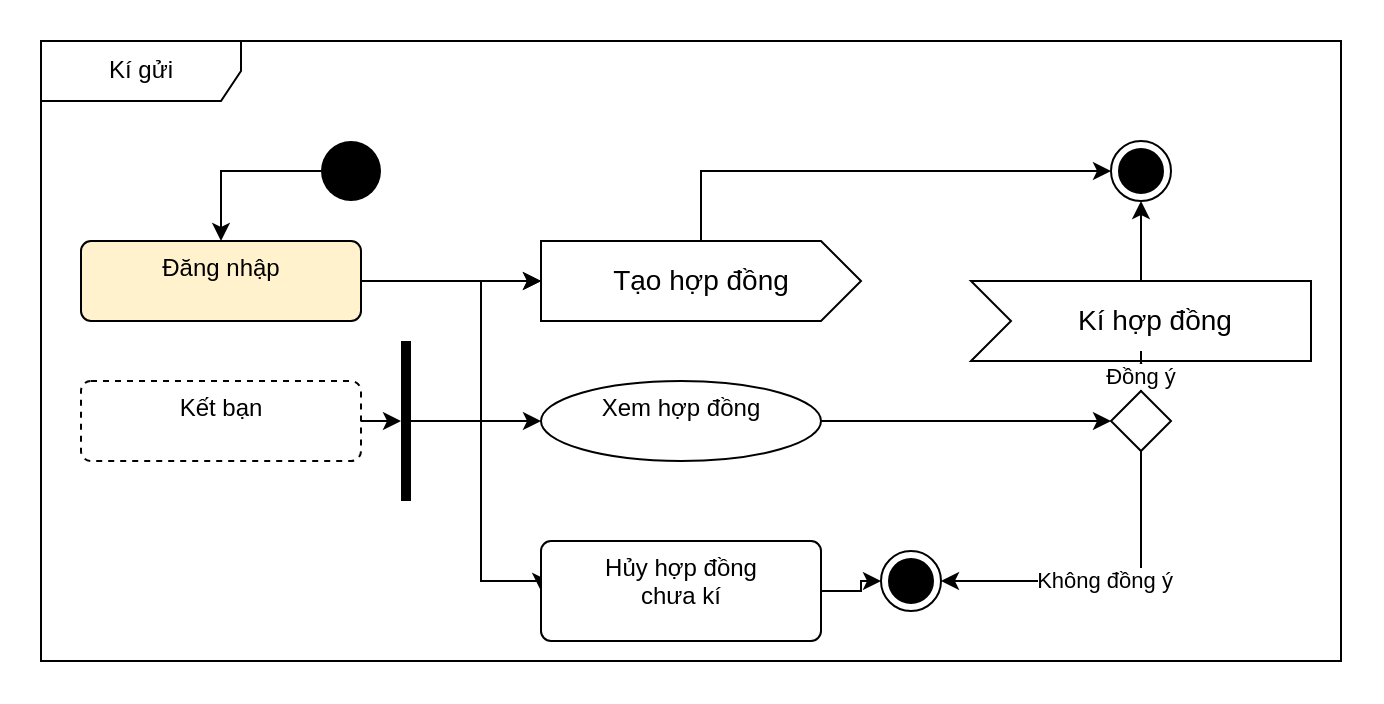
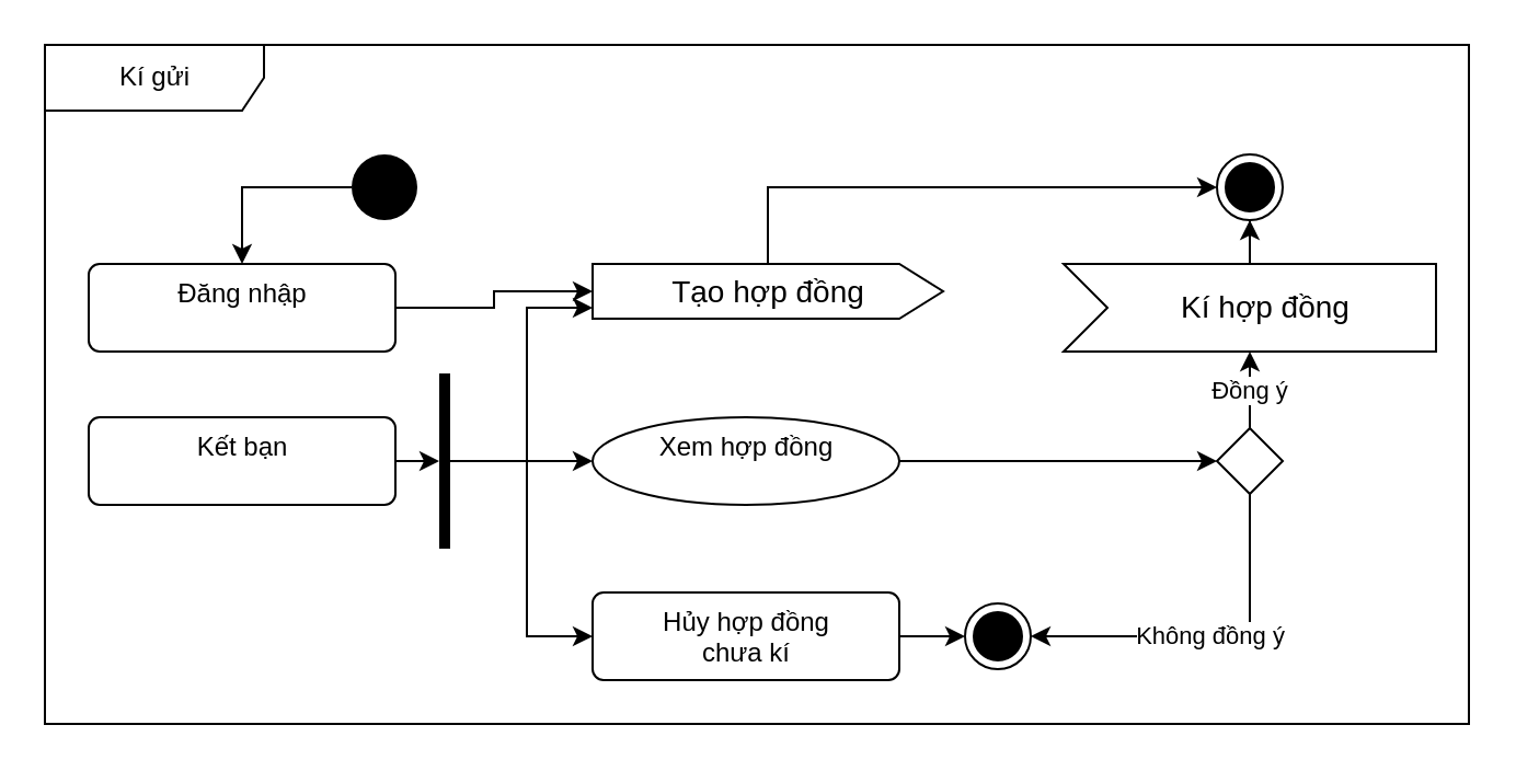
  <mxCell id="0" />
  <mxCell id="1" parent="0" />
  <mxCell id="2" value="Kí gửi" style="shape=umlFrame;tabPosition=left;html=1;boundedLbl=1;labelInHeader=1;width=100;height=30;" vertex="1" parent="1"><mxGeometry x="20" y="20" width="650" height="310" as="geometry" /></mxCell>
  <mxCell id="3" style="edgeStyle=orthogonalEdgeStyle;rounded=0;orthogonalLoop=1;jettySize=auto;html=1;entryX=0.5;entryY=0;entryDx=0;entryDy=0;exitX=0;exitY=0.5;exitDx=0;exitDy=0;" edge="1" parent="1" source="4" target="25"><mxGeometry relative="1" as="geometry"><mxPoint x="120" y="145" as="targetPoint" /></mxGeometry></mxCell>
  <mxCell id="4" value="" style="ellipse;fillColor=#000000;strokeColor=none;" vertex="1" parent="1"><mxGeometry x="160" y="70" width="30" height="30" as="geometry" /></mxCell>
  <mxCell id="5" style="edgeStyle=orthogonalEdgeStyle;rounded=0;orthogonalLoop=1;jettySize=auto;html=1;entryX=0.133;entryY=0.496;entryDx=0;entryDy=0;entryPerimeter=0;" edge="1" parent="1" source="6" target="16"><mxGeometry relative="1" as="geometry" /></mxCell>
- <mxCell id="6" value="Kết bạn" style="html=1;align=center;verticalAlign=top;rounded=1;absoluteArcSize=1;arcSize=10;dashed=1;" vertex="1" parent="1"><mxGeometry x="40" y="190" width="140" height="40" as="geometry" /></mxCell>
+ <mxCell id="6" value="Kết bạn" style="html=1;align=center;verticalAlign=top;rounded=1;absoluteArcSize=1;arcSize=10;dashed=0;" vertex="1" parent="1"><mxGeometry x="40" y="190" width="140" height="40" as="geometry" /></mxCell>
  <mxCell id="7" style="edgeStyle=orthogonalEdgeStyle;rounded=0;orthogonalLoop=1;jettySize=auto;html=1;entryX=0;entryY=0.5;entryDx=0;entryDy=0;" edge="1" parent="1" source="8" target="22"><mxGeometry relative="1" as="geometry"><Array as="points"><mxPoint x="350" y="85" /></Array></mxGeometry></mxCell>
- <mxCell id="8" value="Tạo hợp đồng" style="html=1;shape=mxgraph.infographic.ribbonSimple;notch1=0;notch2=20;align=center;verticalAlign=middle;fontSize=14;fontStyle=0;fillColor=#FFFFFF;" vertex="1" parent="1"><mxGeometry x="270" y="120" width="160" height="40" as="geometry" /></mxCell>
+ <mxCell id="8" value="Tạo hợp đồng" style="html=1;shape=mxgraph.infographic.ribbonSimple;notch1=0;notch2=20;align=center;verticalAlign=middle;fontSize=14;fontStyle=0;fillColor=#FFFFFF;" vertex="1" parent="1"><mxGeometry x="270" y="120" width="160" height="25" as="geometry" /></mxCell>
  <mxCell id="9" style="edgeStyle=orthogonalEdgeStyle;rounded=0;orthogonalLoop=1;jettySize=auto;html=1;entryX=0.5;entryY=1;entryDx=0;entryDy=0;" edge="1" parent="1" source="10" target="22"><mxGeometry relative="1" as="geometry" /></mxCell>
- <mxCell id="10" value="Kí hợp đồng" style="html=1;shape=mxgraph.infographic.ribbonSimple;notch1=20;notch2=0;align=center;verticalAlign=middle;fontSize=14;fontStyle=0;fillColor=#FFFFFF;flipH=0;spacingRight=0;spacingLeft=14;" vertex="1" parent="1"><mxGeometry x="485" y="140" width="170" height="40" as="geometry" /></mxCell>
+ <mxCell id="10" value="Kí hợp đồng" style="html=1;shape=mxgraph.infographic.ribbonSimple;notch1=20;notch2=0;align=center;verticalAlign=middle;fontSize=14;fontStyle=0;fillColor=#FFFFFF;flipH=0;spacingRight=0;spacingLeft=14;" vertex="1" parent="1"><mxGeometry x="485" y="120" width="170" height="40" as="geometry" /></mxCell>
  <mxCell id="11" style="edgeStyle=orthogonalEdgeStyle;rounded=0;orthogonalLoop=1;jettySize=auto;html=1;entryX=0;entryY=0.5;entryDx=0;entryDy=0;" edge="1" parent="1" source="12" target="21"><mxGeometry relative="1" as="geometry" /></mxCell>
  <mxCell id="12" value="Xem hợp đồng" style="ellipse;html=1;align=center;verticalAlign=top;absoluteArcSize=1;arcSize=10;dashed=0;" vertex="1" parent="1"><mxGeometry x="270" y="190" width="140" height="40" as="geometry" /></mxCell>
  <mxCell id="13" style="edgeStyle=orthogonalEdgeStyle;rounded=0;orthogonalLoop=1;jettySize=auto;html=1;entryX=0;entryY=0.5;entryDx=0;entryDy=0;" edge="1" parent="1" source="16" target="18"><mxGeometry relative="1" as="geometry"><Array as="points"><mxPoint x="240" y="210" /><mxPoint x="240" y="290" /></Array></mxGeometry></mxCell>
  <mxCell id="14" style="edgeStyle=orthogonalEdgeStyle;rounded=0;orthogonalLoop=1;jettySize=auto;html=1;entryX=0;entryY=0.5;entryDx=0;entryDy=0;" edge="1" parent="1" source="16" target="12"><mxGeometry relative="1" as="geometry" /></mxCell>
  <mxCell id="15" style="edgeStyle=orthogonalEdgeStyle;rounded=0;orthogonalLoop=1;jettySize=auto;html=1;entryX=0;entryY=0;entryDx=0;entryDy=20;entryPerimeter=0;" edge="1" parent="1" source="16" target="8"><mxGeometry relative="1" as="geometry"><Array as="points"><mxPoint x="240" y="210" /><mxPoint x="240" y="140" /></Array></mxGeometry></mxCell>
  <mxCell id="16" value="" style="html=1;points=[];perimeter=orthogonalPerimeter;fillColor=#000000;strokeColor=none;" vertex="1" parent="1"><mxGeometry x="200" y="170" width="5" height="80" as="geometry" /></mxCell>
  <mxCell id="17" style="edgeStyle=orthogonalEdgeStyle;rounded=0;orthogonalLoop=1;jettySize=auto;html=1;" edge="1" parent="1" source="18" target="23"><mxGeometry relative="1" as="geometry" /></mxCell>
- <mxCell id="18" value="Hủy hợp đồng&lt;br&gt;chưa kí" style="html=1;align=center;verticalAlign=top;rounded=1;absoluteArcSize=1;arcSize=10;dashed=0;" vertex="1" parent="1"><mxGeometry x="270" y="270" width="140" height="50" as="geometry" /></mxCell>
+ <mxCell id="18" value="Hủy hợp đồng&lt;br&gt;chưa kí" style="html=1;align=center;verticalAlign=top;rounded=1;absoluteArcSize=1;arcSize=10;dashed=0;" vertex="1" parent="1"><mxGeometry x="270" y="270" width="140" height="40" as="geometry" /></mxCell>
  <mxCell id="19" value="Đồng ý" style="edgeStyle=orthogonalEdgeStyle;rounded=0;orthogonalLoop=1;jettySize=auto;html=1;entryX=0;entryY=0;entryDx=85;entryDy=40;entryPerimeter=0;" edge="1" parent="1" source="21" target="10"><mxGeometry relative="1" as="geometry" /></mxCell>
  <mxCell id="20" value="Không đồng ý" style="edgeStyle=orthogonalEdgeStyle;rounded=0;orthogonalLoop=1;jettySize=auto;html=1;entryX=1;entryY=0.5;entryDx=0;entryDy=0;" edge="1" parent="1" source="21" target="23"><mxGeometry relative="1" as="geometry"><mxPoint x="570" y="270" as="targetPoint" /><Array as="points"><mxPoint x="570" y="290" /></Array></mxGeometry></mxCell>
  <mxCell id="21" value="" style="rhombus;" vertex="1" parent="1"><mxGeometry x="555" y="195" width="30" height="30" as="geometry" /></mxCell>
  <mxCell id="22" value="" style="ellipse;html=1;shape=endState;fillColor=#000000;strokeColor=#000000;" vertex="1" parent="1"><mxGeometry x="555" y="70" width="30" height="30" as="geometry" /></mxCell>
  <mxCell id="23" value="" style="ellipse;html=1;shape=endState;fillColor=#000000;strokeColor=#000000;" vertex="1" parent="1"><mxGeometry x="440" y="275" width="30" height="30" as="geometry" /></mxCell>
  <mxCell id="24" style="edgeStyle=orthogonalEdgeStyle;rounded=0;orthogonalLoop=1;jettySize=auto;html=1;" edge="1" parent="1" source="25" target="8"><mxGeometry relative="1" as="geometry" /></mxCell>
- <mxCell id="25" value="Đăng nhập" style="html=1;align=center;verticalAlign=top;rounded=1;absoluteArcSize=1;arcSize=10;dashed=0;fillColor=#fff2cc;" vertex="1" parent="1"><mxGeometry x="40" y="120" width="140" height="40" as="geometry" /></mxCell>
+ <mxCell id="25" value="Đăng nhập" style="html=1;align=center;verticalAlign=top;rounded=1;absoluteArcSize=1;arcSize=10;dashed=0;" vertex="1" parent="1"><mxGeometry x="40" y="120" width="140" height="40" as="geometry" /></mxCell>
